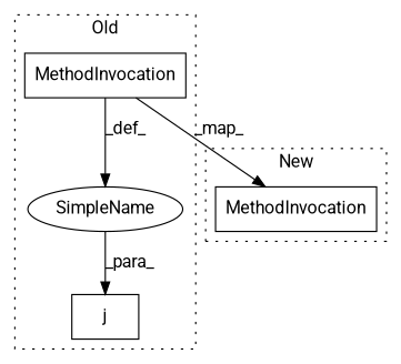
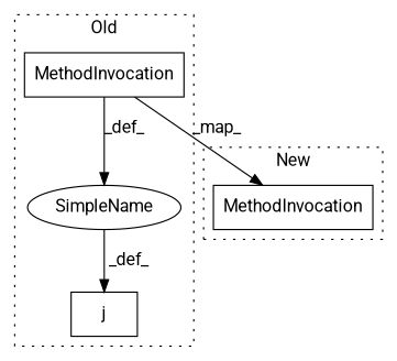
  digraph {
    fontname=Roboto
    node [a=32 l="5,1" shape=box fontname=Roboto]
    edge [fontname=Roboto]
    n1 [label=MethodInvocation s="717,734"]
    n2 [a=42 label=SimpleName shape=ellipse l=""]
    n3 [a=106 l=50 label=j s=717]
    n4 [label=MethodInvocation s="653,670"]
    subgraph cluster_1 {
      label=Old
      style=dotted
      n1
      n2
      n3
    }
    subgraph cluster_2 {
      label=New
      style=dotted
      n4
    }
    n1 -> n2 [label=_def_]
    n1 -> n4 [label=_map_]
-   n2 -> n3 [label=_para_]
+   n2 -> n3 [label=_def_]
  }
